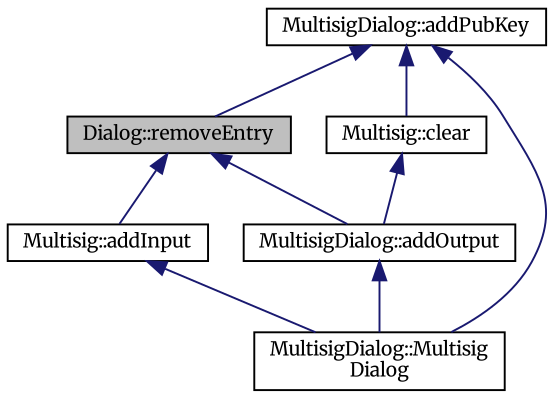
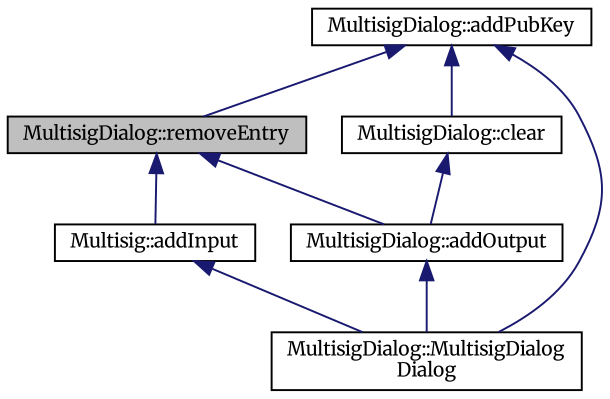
  digraph {
    fontname=Merriweather
    rankdir=TB
    node [color=black fillcolor=white fontname=Merriweather fontsize=10 shape=record style=filled]
    edge [color=midnightblue dir=back fontname=Merriweather fontsize=10 labelfontname=Helvetica labelfontsize=10 style=solid]
-   n1 [fillcolor=grey75 fontcolor=black height=0.2 label="Dialog::removeEntry" width=0.4]
+   n1 [fillcolor=grey75 fontcolor=black height=0.2 label="MultisigDialog::removeEntry" width=0.4]
    n2 [height=0.2 label="Multisig::addInput" width=0.4]
    n3 [height=0.2 label="MultisigDialog::addOutput" width=0.4]
    n4 [height=0.2 label="MultisigDialog::addPubKey" width=0.4]
-   n5 [height=0.2 label="MultisigDialog::Multisig\lDialog" width=0.4]
-   n6 [height=0.2 label="Multisig::clear" width=0.4]
+   n5 [height=0.2 label="MultisigDialog::MultisigDialog\lDialog" width=0.4]
+   n6 [height=0.2 label="MultisigDialog::clear" width=0.4]
    n1 -> n2
    n1 -> n3
    n2 -> n5
    n3 -> n5
    n4 -> n1
    n4 -> n5
    n4 -> n6
    n6 -> n3
  }
